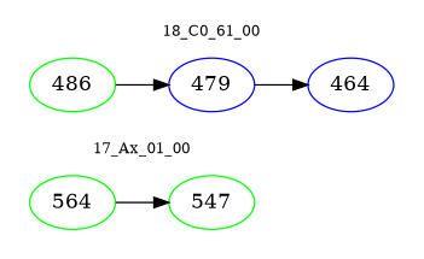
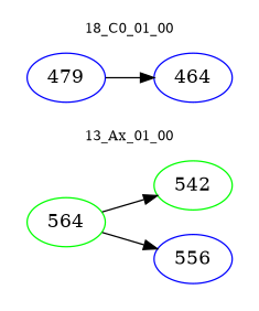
  digraph {
    rankdir=LR
    node [color=green]
    edge [color=black]
    n1 [label=564]
-   n3 [label=547]
-   n4 [label=486]
+   n2 [color=blue label=556]
+   n3 [label=542]
    n5 [color=blue label=479]
    n6 [color=blue label=464]
    subgraph cluster_1 {
      color=white
      fontsize=10
-     label="17_Ax_01_00"
+     label="13_Ax_01_00"
      n1
+     n2
      n3
    }
    subgraph cluster_2 {
      color=white
      fontsize=10
-     label="18_C0_61_00"
-     n4
+     label="18_C0_01_00"
      n5
      n6
    }
+   n1 -> n2
    n1 -> n3
-   n4 -> n5
    n5 -> n6
  }
